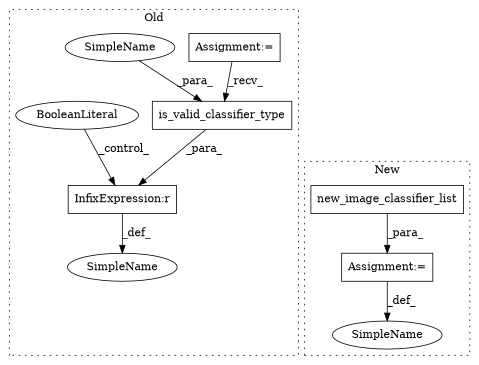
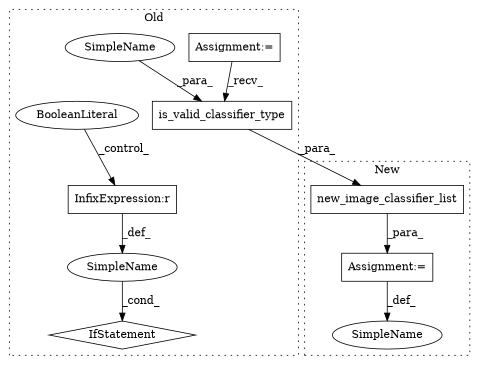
  digraph {
    node [a=42 l=10 shape=box]
+   n1 [a=25 l="4,2" label=IfStatement s="12050,12118" shape=diamond]
    n2 [a=27 l=4 label="InfixExpression:r" s=12109]
    n3 [a=9 l=5 label=BooleanLiteral s=12113 shape=ellipse]
    n4 [label=SimpleName shape=ellipse l=""]
    n5 [a=32 l="25,1" label=is_valid_classifier_type s="12073,12108"]
    n6 [a=7 l=18 label="Assignment:=" s=11655]
    n7 [label=SimpleName s=12098 shape=ellipse]
    n8 [a=32 l="26,1" label=new_image_classifier_list s="11165,11209"]
    n9 [label=SimpleName s=11415 shape=ellipse]
    n10 [a=7 l=1 label="Assignment:=" s=11164]
    subgraph cluster_1 {
      label=Old
      style=dotted
+     n1
      n2
      n3
      n4
      n5
      n6
      n7
    }
    subgraph cluster_2 {
      label=New
      style=dotted
      n8
      n9
      n10
    }
    n2 -> n4 [label=_def_]
    n3 -> n2 [label=_control_]
-   n5 -> n2 [label=_para_]
+   n4 -> n1 [label=_cond_]
+   n5 -> n8 [label=_para_]
    n6 -> n5 [label=_recv_]
    n7 -> n5 [label=_para_]
    n8 -> n10 [label=_para_]
    n10 -> n9 [label=_def_]
  }
